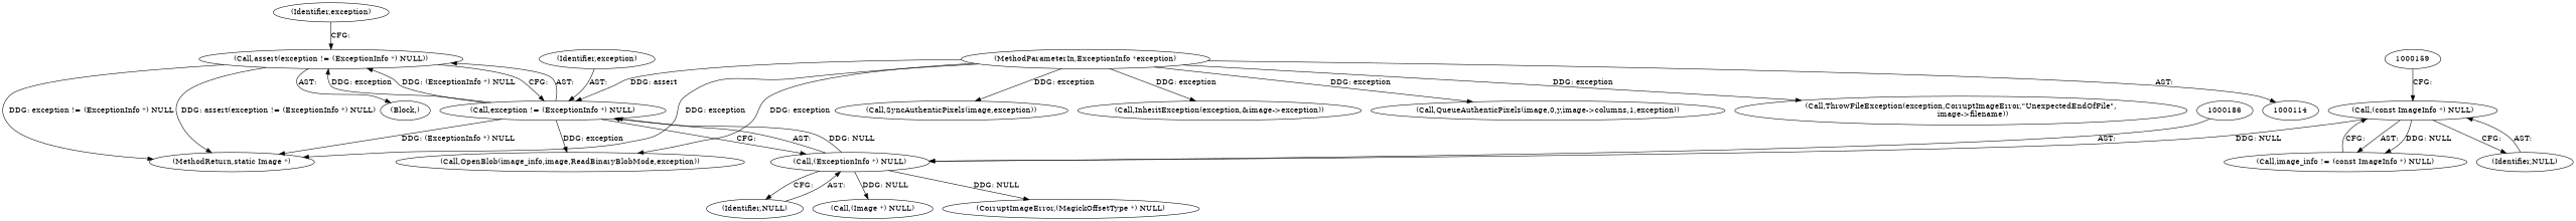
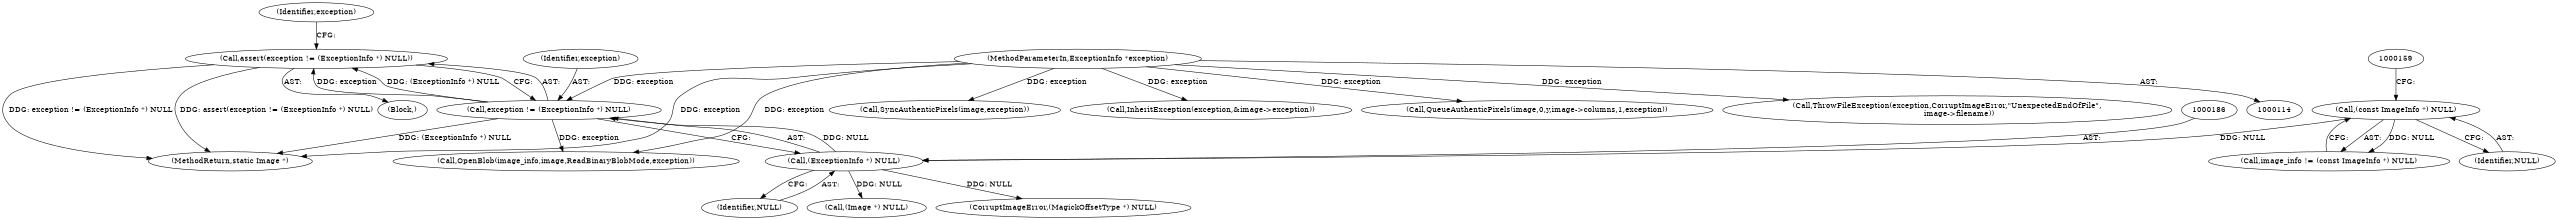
  digraph {
    n1 [label="(Call,assert(exception != (ExceptionInfo *) NULL))"]
    n2 [label="(Call,exception != (ExceptionInfo *) NULL)"]
    n3 [label="(MethodReturn,static Image *)"]
    n4 [label="(Block,)"]
    n5 [label="(Call,(ExceptionInfo *) NULL)"]
    n6 [label="(Call,OpenBlob(image_info,image,ReadBinaryBlobMode,exception))"]
    n7 [label="(Identifier,NULL)"]
    n8 [label="(Call,(Image *) NULL)"]
    n9 [label="(CorruptImageError,(MagickOffsetType *) NULL)"]
    n10 [label="(MethodParameterIn,ExceptionInfo *exception)"]
    n11 [label="(Call,SyncAuthenticPixels(image,exception))"]
    n12 [label="(Call,InheritException(exception,&image->exception))"]
    n13 [label="(Call,QueueAuthenticPixels(image,0,y,image->columns,1,exception))"]
    n14 [label="(Call,ThrowFileException(exception,CorruptImageError,\"UnexpectedEndOfFile\",\n          image->filename))"]
    1000114
    n16 [label="(Call,(const ImageInfo *) NULL)"]
    n17 [label="(Identifier,NULL)"]
    n18 [label="(Call,image_info != (const ImageInfo *) NULL)"]
    n19 [label="(Identifier,exception)"]
    n20 [label="(Identifier,exception)"]
    1000186
    1000159
    n1 -> n2 [label="CFG: "]
    n1 -> n3 [label="DDG: assert(exception != (ExceptionInfo *) NULL)"]
    n1 -> n3 [label="DDG: exception != (ExceptionInfo *) NULL"]
    n1 -> n4 [label="AST: "]
    n2 -> n1 [label="AST: "]
    n2 -> n1 [label="DDG: exception"]
    n2 -> n1 [label="DDG: (ExceptionInfo *) NULL"]
    n2 -> n3 [label="DDG: (ExceptionInfo *) NULL"]
    n2 -> n5 [label="CFG: "]
    n2 -> n6 [label="DDG: exception"]
    n5 -> n2 [label="AST: "]
    n5 -> n2 [label="DDG: NULL"]
    n5 -> n7 [label="CFG: "]
    n5 -> n8 [label="DDG: NULL"]
    n5 -> n9 [label="DDG: NULL"]
    n7 -> n5 [label="AST: "]
-   n10 -> n2 [label="DDG: assert"]
+   n10 -> n2 [label="DDG: exception"]
    n10 -> n3 [label="DDG: exception"]
    n10 -> n6 [label="DDG: exception"]
    n10 -> n11 [label="DDG: exception"]
    n10 -> n12 [label="DDG: exception"]
    n10 -> n13 [label="DDG: exception"]
    n10 -> n14 [label="DDG: exception"]
    n10 -> 1000114 [label="AST: "]
    n16 -> n5 [label="DDG: NULL"]
    n16 -> n17 [label="CFG: "]
    n16 -> n18 [label="AST: "]
    n16 -> n18 [label="DDG: NULL"]
    n17 -> n16 [label="AST: "]
    n18 -> n16 [label="CFG: "]
    n19 -> n1 [label="CFG: "]
    n20 -> n2 [label="AST: "]
    1000186 -> n5 [label="AST: "]
    1000159 -> n16 [label="CFG: "]
  }
